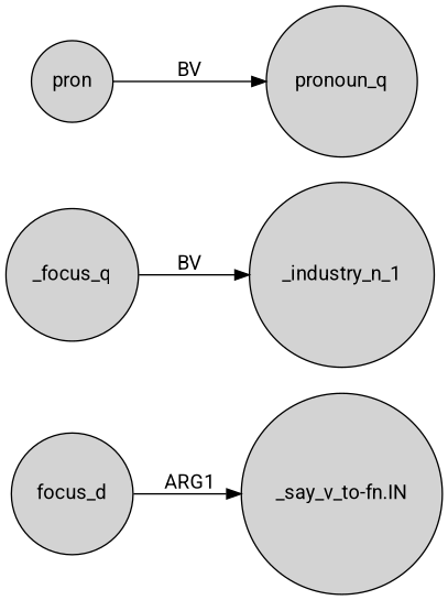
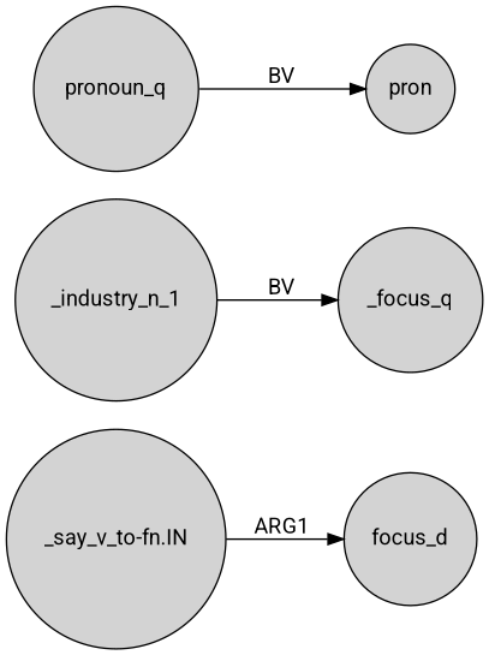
  digraph {
    fontname=Roboto
    rankdir=LR
    node [fontname=Roboto shape=circle style=filled]
    edge [fontname=Roboto]
    focus_d
    "_say_v_to-fn.IN"
    n3 [label=_focus_q]
    _industry_n_1
    pronoun_q
    pron
-   focus_d -> "_say_v_to-fn.IN" [label=ARG1]
-   n3 -> _industry_n_1 [label=BV]
-   pron -> pronoun_q [label=BV]
+   "_say_v_to-fn.IN" -> focus_d [label=ARG1]
+   _industry_n_1 -> n3 [label=BV]
+   pronoun_q -> pron [label=BV]
  }
